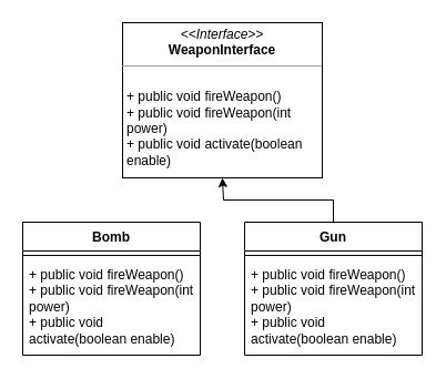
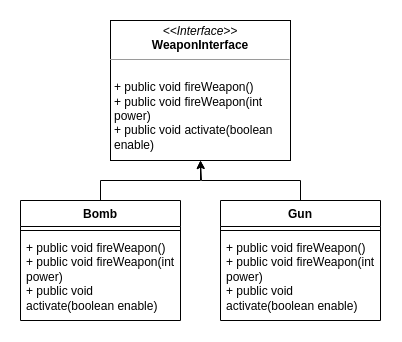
  <mxCell id="0" />
  <mxCell id="1" parent="0" />
  <mxCell id="2" value="&lt;p style=&quot;margin:0px;margin-top:4px;text-align:center;&quot;&gt;&lt;i&gt;&amp;lt;&amp;lt;Interface&amp;gt;&amp;gt;&lt;/i&gt;&lt;br&gt;&lt;b&gt;WeaponInterface&lt;/b&gt;&lt;/p&gt;&lt;hr size=&quot;1&quot;&gt;&lt;p style=&quot;margin:0px;margin-left:4px;&quot;&gt;&lt;br&gt;&lt;/p&gt;&lt;p style=&quot;margin:0px;margin-left:4px;&quot;&gt;+ public void fireWeapon()&lt;br&gt;+ public void fireWeapon(int power)&lt;/p&gt;&lt;p style=&quot;margin:0px;margin-left:4px;&quot;&gt;+ public void activate(boolean enable)&lt;/p&gt;" style="verticalAlign=top;align=left;overflow=fill;fontSize=12;fontFamily=Helvetica;html=1;whiteSpace=wrap;" vertex="1" parent="1"><mxGeometry x="110" y="20" width="180" height="140" as="geometry" /></mxCell>
+ <mxCell id="3" style="edgeStyle=orthogonalEdgeStyle;rounded=0;orthogonalLoop=1;jettySize=auto;html=1;entryX=0.5;entryY=1;entryDx=0;entryDy=0;" edge="1" parent="1" source="4" target="2"><mxGeometry relative="1" as="geometry" /></mxCell>
  <mxCell id="4" value="Bomb" style="swimlane;fontStyle=1;align=center;verticalAlign=top;childLayout=stackLayout;horizontal=1;startSize=26;horizontalStack=0;resizeParent=1;resizeParentMax=0;resizeLast=0;collapsible=1;marginBottom=0;whiteSpace=wrap;html=1;" vertex="1" parent="1"><mxGeometry x="20" y="200" width="160" height="120" as="geometry" /></mxCell>
  <mxCell id="5" value="" style="line;strokeWidth=1;fillColor=none;align=left;verticalAlign=middle;spacingTop=-1;spacingLeft=3;spacingRight=3;rotatable=0;labelPosition=right;points=[];portConstraint=eastwest;strokeColor=inherit;" vertex="1" parent="4"><mxGeometry y="26" width="160" height="8" as="geometry" /></mxCell>
  <mxCell id="6" value="+ public void fireWeapon()&lt;br&gt;+ public void fireWeapon(int power)&lt;br&gt;+ public void activate(boolean enable)" style="text;strokeColor=none;fillColor=none;align=left;verticalAlign=top;spacingLeft=4;spacingRight=4;overflow=hidden;rotatable=0;points=[[0,0.5],[1,0.5]];portConstraint=eastwest;whiteSpace=wrap;html=1;" vertex="1" parent="4"><mxGeometry y="34" width="160" height="86" as="geometry" /></mxCell>
  <mxCell id="7" style="edgeStyle=orthogonalEdgeStyle;rounded=0;orthogonalLoop=1;jettySize=auto;html=1;" edge="1" parent="1" source="8"><mxGeometry relative="1" as="geometry"><mxPoint x="200" y="160" as="targetPoint" /><Array as="points"><mxPoint x="300" y="180" /><mxPoint x="201" y="180" /></Array></mxGeometry></mxCell>
  <mxCell id="8" value="Gun" style="swimlane;fontStyle=1;align=center;verticalAlign=top;childLayout=stackLayout;horizontal=1;startSize=26;horizontalStack=0;resizeParent=1;resizeParentMax=0;resizeLast=0;collapsible=1;marginBottom=0;whiteSpace=wrap;html=1;" vertex="1" parent="1"><mxGeometry x="220" y="200" width="160" height="120" as="geometry" /></mxCell>
  <mxCell id="9" value="" style="line;strokeWidth=1;fillColor=none;align=left;verticalAlign=middle;spacingTop=-1;spacingLeft=3;spacingRight=3;rotatable=0;labelPosition=right;points=[];portConstraint=eastwest;strokeColor=inherit;" vertex="1" parent="8"><mxGeometry y="26" width="160" height="8" as="geometry" /></mxCell>
  <mxCell id="10" value="+ public void fireWeapon()&lt;br&gt;+ public void fireWeapon(int power)&lt;br&gt;+ public void activate(boolean enable)" style="text;strokeColor=none;fillColor=none;align=left;verticalAlign=top;spacingLeft=4;spacingRight=4;overflow=hidden;rotatable=0;points=[[0,0.5],[1,0.5]];portConstraint=eastwest;whiteSpace=wrap;html=1;" vertex="1" parent="8"><mxGeometry y="34" width="160" height="86" as="geometry" /></mxCell>
